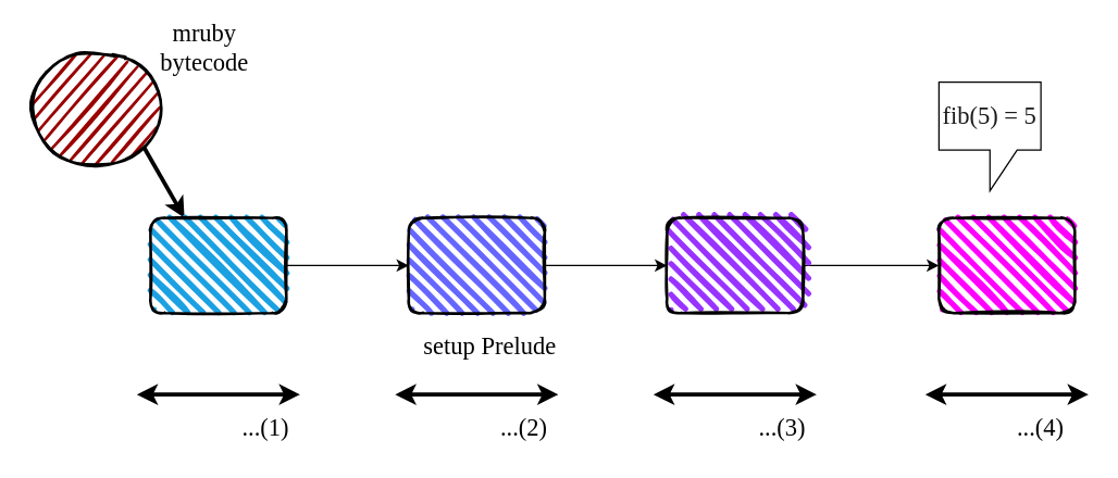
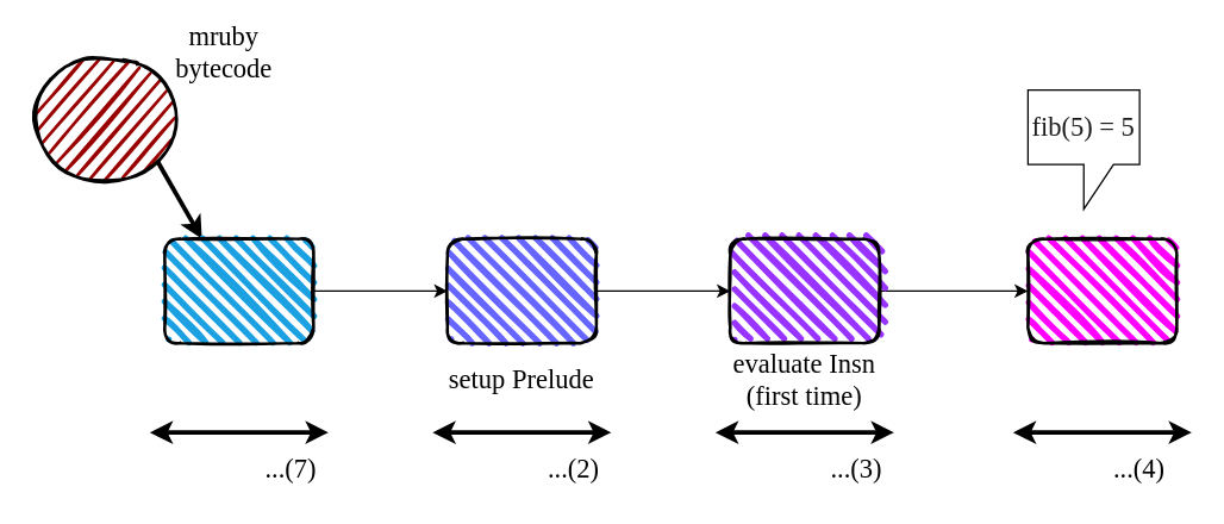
  <mxCell id="0" />
  <mxCell id="1" parent="0" />
  <mxCell id="2" style="edgeStyle=none;html=1;exitX=1;exitY=1;exitDx=0;exitDy=0;entryX=0.25;entryY=0;entryDx=0;entryDy=0;strokeWidth=3;" edge="1" parent="1" source="3" target="5"><mxGeometry relative="1" as="geometry" /></mxCell>
  <mxCell id="3" value="" style="ellipse;whiteSpace=wrap;html=1;strokeWidth=2;fillWeight=2;hachureGap=8;fillColor=#990000;fillStyle=dots;sketch=1;" vertex="1" parent="1"><mxGeometry x="20" y="40" width="100" height="80" as="geometry" /></mxCell>
  <mxCell id="4" style="edgeStyle=none;html=1;entryX=0;entryY=0.5;entryDx=0;entryDy=0;" edge="1" parent="1" source="5" target="7"><mxGeometry relative="1" as="geometry" /></mxCell>
  <mxCell id="5" value="" style="rounded=1;whiteSpace=wrap;html=1;strokeWidth=2;fillWeight=4;hachureGap=8;hachureAngle=45;fillColor=#1ba1e2;sketch=1;" vertex="1" parent="1"><mxGeometry x="110" y="160" width="100" height="70" as="geometry" /></mxCell>
  <mxCell id="6" style="edgeStyle=none;html=1;entryX=0;entryY=0.5;entryDx=0;entryDy=0;" edge="1" parent="1" source="7" target="9"><mxGeometry relative="1" as="geometry" /></mxCell>
  <mxCell id="7" value="" style="rounded=1;whiteSpace=wrap;html=1;strokeWidth=2;fillWeight=4;hachureGap=8;hachureAngle=45;fillColor=#6666FF;sketch=1;" vertex="1" parent="1"><mxGeometry x="300" y="160" width="100" height="70" as="geometry" /></mxCell>
  <mxCell id="8" style="edgeStyle=none;html=1;entryX=0;entryY=0.5;entryDx=0;entryDy=0;" edge="1" parent="1" source="9" target="10"><mxGeometry relative="1" as="geometry" /></mxCell>
  <mxCell id="9" value="" style="rounded=1;whiteSpace=wrap;html=1;strokeWidth=2;fillWeight=4;hachureGap=8;hachureAngle=45;fillColor=#9933FF;sketch=1;" vertex="1" parent="1"><mxGeometry x="490" y="160" width="100" height="70" as="geometry" /></mxCell>
  <mxCell id="10" value="" style="rounded=1;whiteSpace=wrap;html=1;strokeWidth=2;fillWeight=4;hachureGap=8;hachureAngle=45;fillColor=#FF00FF;sketch=1;" vertex="1" parent="1"><mxGeometry x="690" y="160" width="100" height="70" as="geometry" /></mxCell>
  <mxCell id="11" value="&lt;font style=&quot;font-size: 18px;&quot; face=&quot;Comic Sans MS&quot;&gt;mruby bytecode&lt;/font&gt;" style="text;html=1;strokeColor=none;fillColor=none;align=center;verticalAlign=middle;whiteSpace=wrap;rounded=0;" vertex="1" parent="1"><mxGeometry x="120" y="20" width="60" height="30" as="geometry" /></mxCell>
- <mxCell id="12" value="&lt;font face=&quot;Comic Sans MS&quot;&gt;&lt;span style=&quot;font-size: 18px;&quot;&gt;setup Prelude&lt;/span&gt;&lt;/font&gt;" style="text;html=1;strokeColor=none;fillColor=none;align=center;verticalAlign=middle;whiteSpace=wrap;rounded=0;" vertex="1" parent="1"><mxGeometry x="290" y="240" width="140" height="30" as="geometry" /></mxCell>
+ <mxCell id="12" value="&lt;font face=&quot;Comic Sans MS&quot;&gt;&lt;span style=&quot;font-size: 18px;&quot;&gt;setup Prelude&lt;/span&gt;&lt;/font&gt;" style="text;html=1;strokeColor=none;fillColor=none;align=center;verticalAlign=middle;whiteSpace=wrap;rounded=0;" vertex="1" parent="1"><mxGeometry x="280" y="240" width="140" height="30" as="geometry" /></mxCell>
+ <mxCell id="13" value="&lt;font face=&quot;Comic Sans MS&quot;&gt;&lt;span style=&quot;font-size: 18px;&quot;&gt;evaluate Insn&lt;br&gt;(first time)&lt;br&gt;&lt;/span&gt;&lt;/font&gt;" style="text;html=1;strokeColor=none;fillColor=none;align=center;verticalAlign=middle;whiteSpace=wrap;rounded=0;" vertex="1" parent="1"><mxGeometry x="470" y="240" width="140" height="30" as="geometry" /></mxCell>
  <mxCell id="14" value="" style="endArrow=classic;startArrow=classic;html=1;strokeWidth=3;fontFamily=Comic Sans MS;fontSize=18;" edge="1" parent="1"><mxGeometry width="50" height="50" relative="1" as="geometry"><mxPoint x="220" y="290" as="sourcePoint" /><mxPoint x="100" y="290" as="targetPoint" /></mxGeometry></mxCell>
  <mxCell id="15" value="" style="endArrow=classic;startArrow=classic;html=1;strokeWidth=3;fontFamily=Comic Sans MS;fontSize=18;" edge="1" parent="1"><mxGeometry width="50" height="50" relative="1" as="geometry"><mxPoint x="410" y="290" as="sourcePoint" /><mxPoint x="290" y="290" as="targetPoint" /></mxGeometry></mxCell>
  <mxCell id="16" value="" style="endArrow=classic;startArrow=classic;html=1;strokeWidth=3;fontFamily=Comic Sans MS;fontSize=18;" edge="1" parent="1"><mxGeometry width="50" height="50" relative="1" as="geometry"><mxPoint x="600" y="290" as="sourcePoint" /><mxPoint x="480" y="290" as="targetPoint" /></mxGeometry></mxCell>
  <mxCell id="17" value="" style="endArrow=classic;startArrow=classic;html=1;strokeWidth=3;fontFamily=Comic Sans MS;fontSize=18;" edge="1" parent="1"><mxGeometry width="50" height="50" relative="1" as="geometry"><mxPoint x="800" y="290" as="sourcePoint" /><mxPoint x="680" y="290" as="targetPoint" /></mxGeometry></mxCell>
  <mxCell id="18" value="&lt;font color=&quot;#1a1a1a&quot;&gt;fib(5) = 5&lt;/font&gt;" style="shape=callout;whiteSpace=wrap;html=1;perimeter=calloutPerimeter;fontFamily=Comic Sans MS;fontSize=18;fillColor=#FFFFFF;" vertex="1" parent="1"><mxGeometry x="690" y="60" width="75" height="80" as="geometry" /></mxCell>
- <mxCell id="19" value="&lt;font face=&quot;Comic Sans MS&quot;&gt;&lt;span style=&quot;font-size: 18px;&quot;&gt;...(1)&lt;/span&gt;&lt;/font&gt;" style="text;html=1;strokeColor=none;fillColor=none;align=center;verticalAlign=middle;whiteSpace=wrap;rounded=0;" vertex="1" parent="1"><mxGeometry x="160" y="300" width="70" height="30" as="geometry" /></mxCell>
+ <mxCell id="19" value="&lt;font face=&quot;Comic Sans MS&quot;&gt;&lt;span style=&quot;font-size: 18px;&quot;&gt;...(7)&lt;/span&gt;&lt;/font&gt;" style="text;html=1;strokeColor=none;fillColor=none;align=center;verticalAlign=middle;whiteSpace=wrap;rounded=0;" vertex="1" parent="1"><mxGeometry x="160" y="300" width="70" height="30" as="geometry" /></mxCell>
  <mxCell id="20" value="&lt;font face=&quot;Comic Sans MS&quot;&gt;&lt;span style=&quot;font-size: 18px;&quot;&gt;...(2)&lt;/span&gt;&lt;/font&gt;" style="text;html=1;strokeColor=none;fillColor=none;align=center;verticalAlign=middle;whiteSpace=wrap;rounded=0;" vertex="1" parent="1"><mxGeometry x="350" y="300" width="70" height="30" as="geometry" /></mxCell>
  <mxCell id="21" value="&lt;font face=&quot;Comic Sans MS&quot;&gt;&lt;span style=&quot;font-size: 18px;&quot;&gt;...(3)&lt;/span&gt;&lt;/font&gt;" style="text;html=1;strokeColor=none;fillColor=none;align=center;verticalAlign=middle;whiteSpace=wrap;rounded=0;" vertex="1" parent="1"><mxGeometry x="540" y="300" width="70" height="30" as="geometry" /></mxCell>
  <mxCell id="22" value="&lt;font face=&quot;Comic Sans MS&quot;&gt;&lt;span style=&quot;font-size: 18px;&quot;&gt;...(4)&lt;/span&gt;&lt;/font&gt;" style="text;html=1;strokeColor=none;fillColor=none;align=center;verticalAlign=middle;whiteSpace=wrap;rounded=0;" vertex="1" parent="1"><mxGeometry x="730" y="300" width="70" height="30" as="geometry" /></mxCell>
